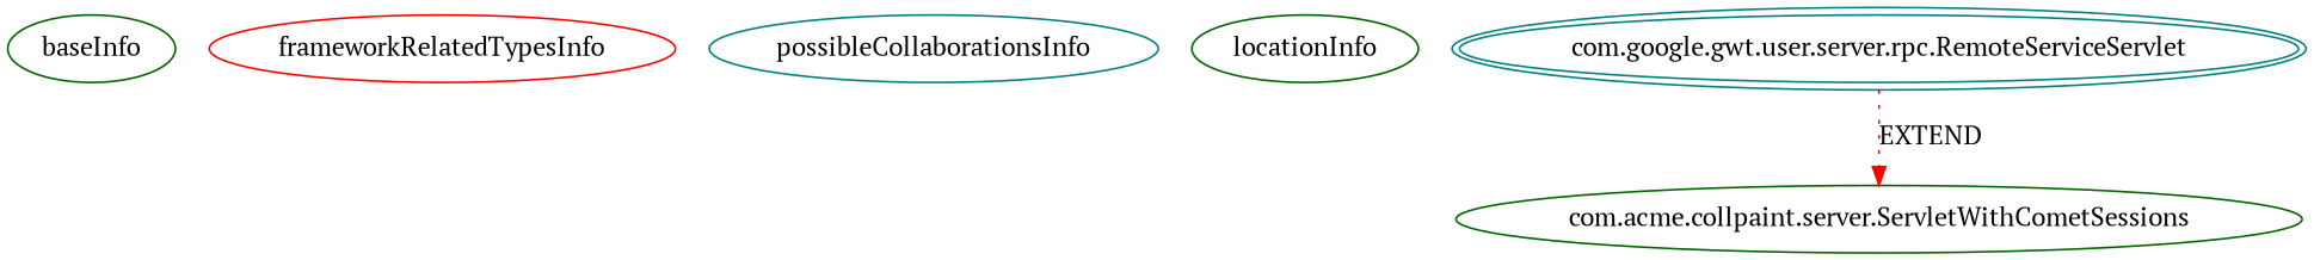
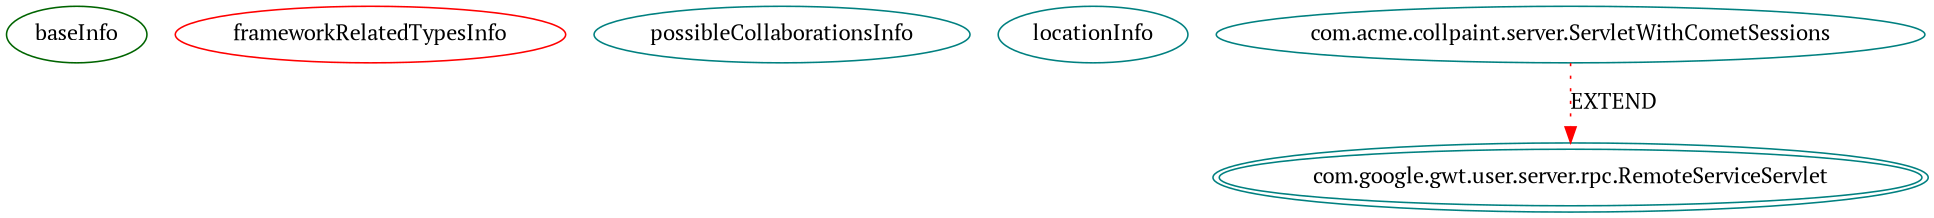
  digraph {
    fontname="PT Serif"
    node [color=teal fontname="PT Serif"]
    baseInfo [category=extension_graph graphId=4503 isAnonymous=false possibleRelation=false color=darkgreen]
    frameworkRelatedTypesInfo [0="com.google.gwt.user.server.rpc.RemoteServiceServlet" color=red]
    possibleCollaborationsInfo
-   locationInfo [contextSignature=ServletWithCometSessions filePath="/skavish-collaborative-paint/collaborative-paint-master/src/com/acme/collpaint/server/ServletWithCometSessions.java" graphId=4503 projectName="skavish-collaborative-paint" color=darkgreen]
-   n5 [color=darkgreen isFrameworkType=false label="com.acme.collpaint.server.ServletWithCometSessions" vertexType=ROOT_CLIENT_CLASS_DECLARATION]
+   locationInfo [contextSignature=ServletWithCometSessions filePath="/skavish-collaborative-paint/collaborative-paint-master/src/com/acme/collpaint/server/ServletWithCometSessions.java" graphId=4503 projectName="skavish-collaborative-paint"]
+   n5 [isFrameworkType=false label="com.acme.collpaint.server.ServletWithCometSessions" vertexType=ROOT_CLIENT_CLASS_DECLARATION]
    n6 [isFrameworkType=true label="com.google.gwt.user.server.rpc.RemoteServiceServlet" peripheries=2 vertexType=FRAMEWORK_CLASS_TYPE]
-   n6 -> n5 [color=red label=EXTEND style=dotted arrowhead=normal fontname="PT Serif"]
+   n5 -> n6 [color=red label=EXTEND style=dotted arrowhead=normal fontname="PT Serif"]
  }
